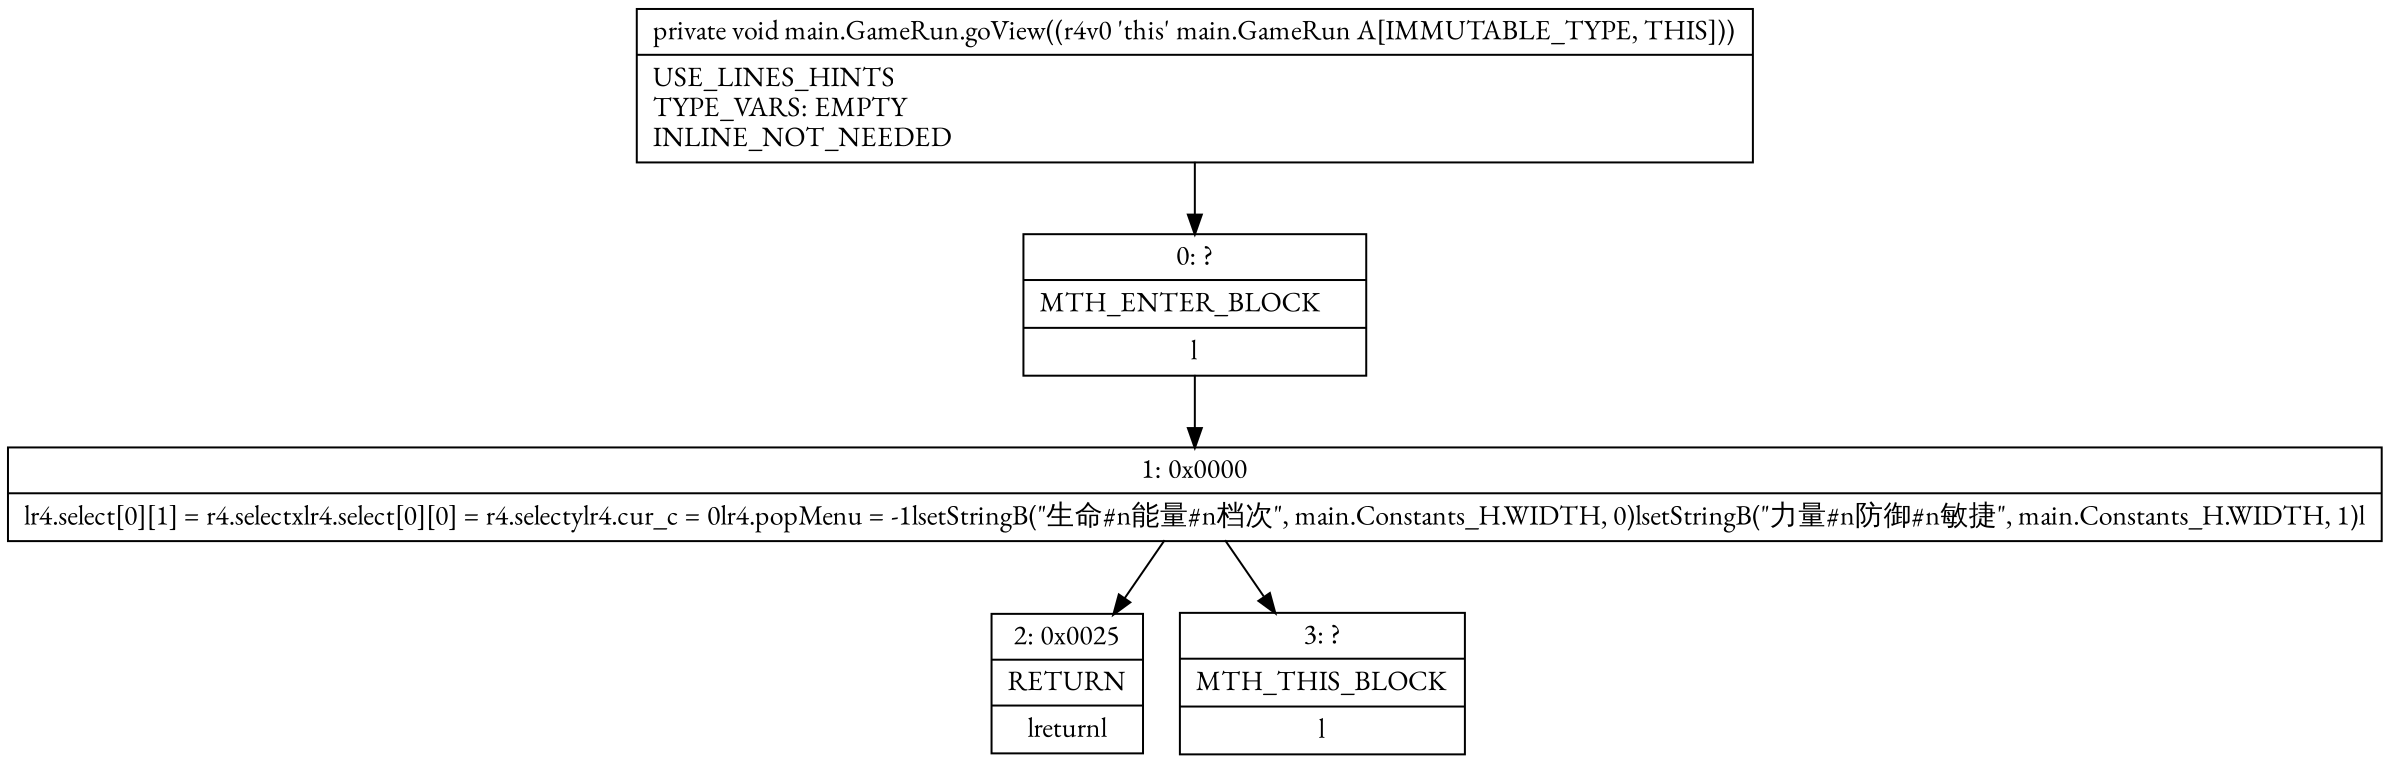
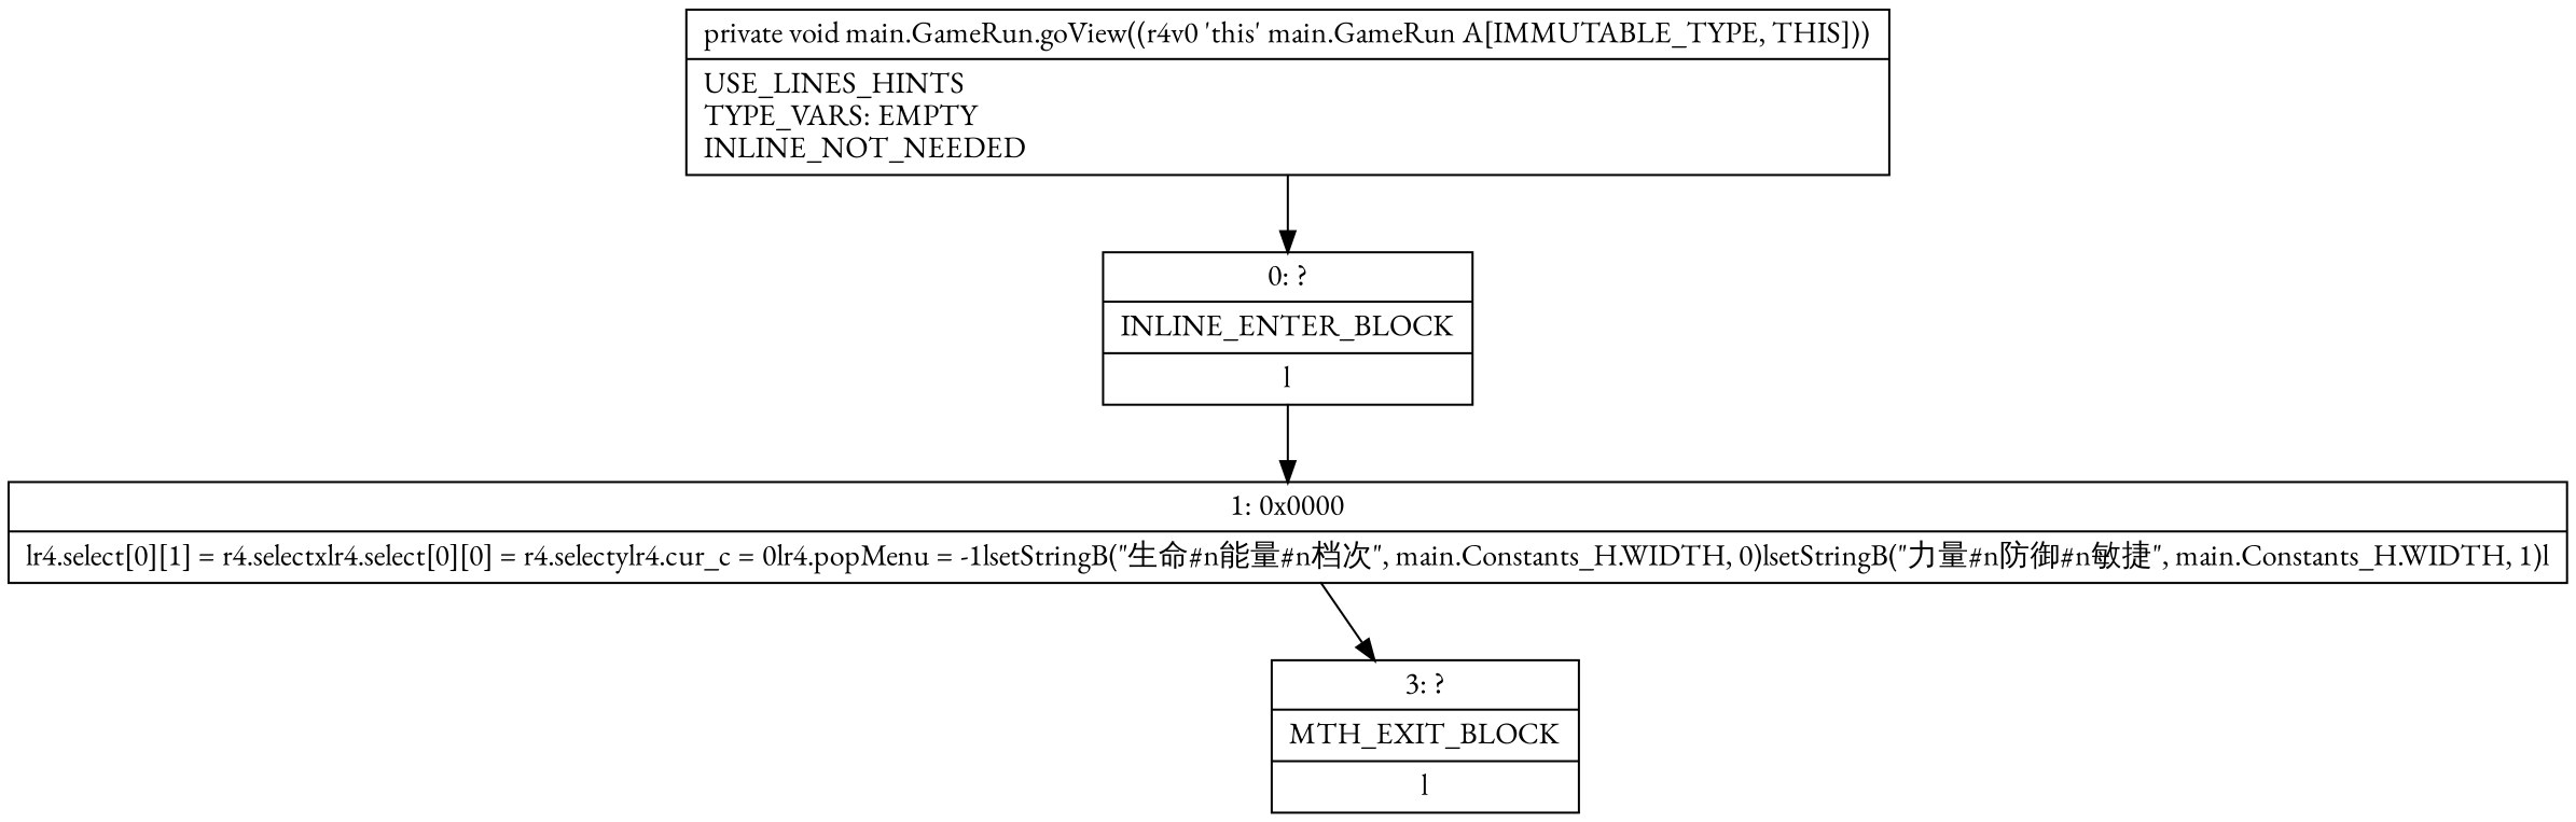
  digraph {
    fontname="EB Garamond"
    node [fontname="EB Garamond" shape=record]
    edge [fontname="EB Garamond"]
-   n1 [label="{0\:\ ?|MTH_ENTER_BLOCK\l|l}"]
+   n1 [label="{0\:\ ?|INLINE_ENTER_BLOCK\l|l}"]
    n2 [label="{1\:\ 0x0000|lr4.select[0][1] = r4.selectxlr4.select[0][0] = r4.selectylr4.cur_c = 0lr4.popMenu = \-1lsetStringB(\"生命#n能量#n档次\", main.Constants_H.WIDTH, 0)lsetStringB(\"力量#n防御#n敏捷\", main.Constants_H.WIDTH, 1)l}"]
-   n3 [label="{2\:\ 0x0025|RETURN\l|lreturnl}"]
-   n4 [label="{3\:\ ?|MTH_THIS_BLOCK\l|l}"]
+   n4 [label="{3\:\ ?|MTH_EXIT_BLOCK\l|l}"]
    n5 [label="{private void main.GameRun.goView((r4v0 'this' main.GameRun A[IMMUTABLE_TYPE, THIS]))  | USE_LINES_HINTS\lTYPE_VARS: EMPTY\lINLINE_NOT_NEEDED\l}"]
    n1 -> n2
-   n2 -> n3
    n2 -> n4
    n5 -> n1
  }
